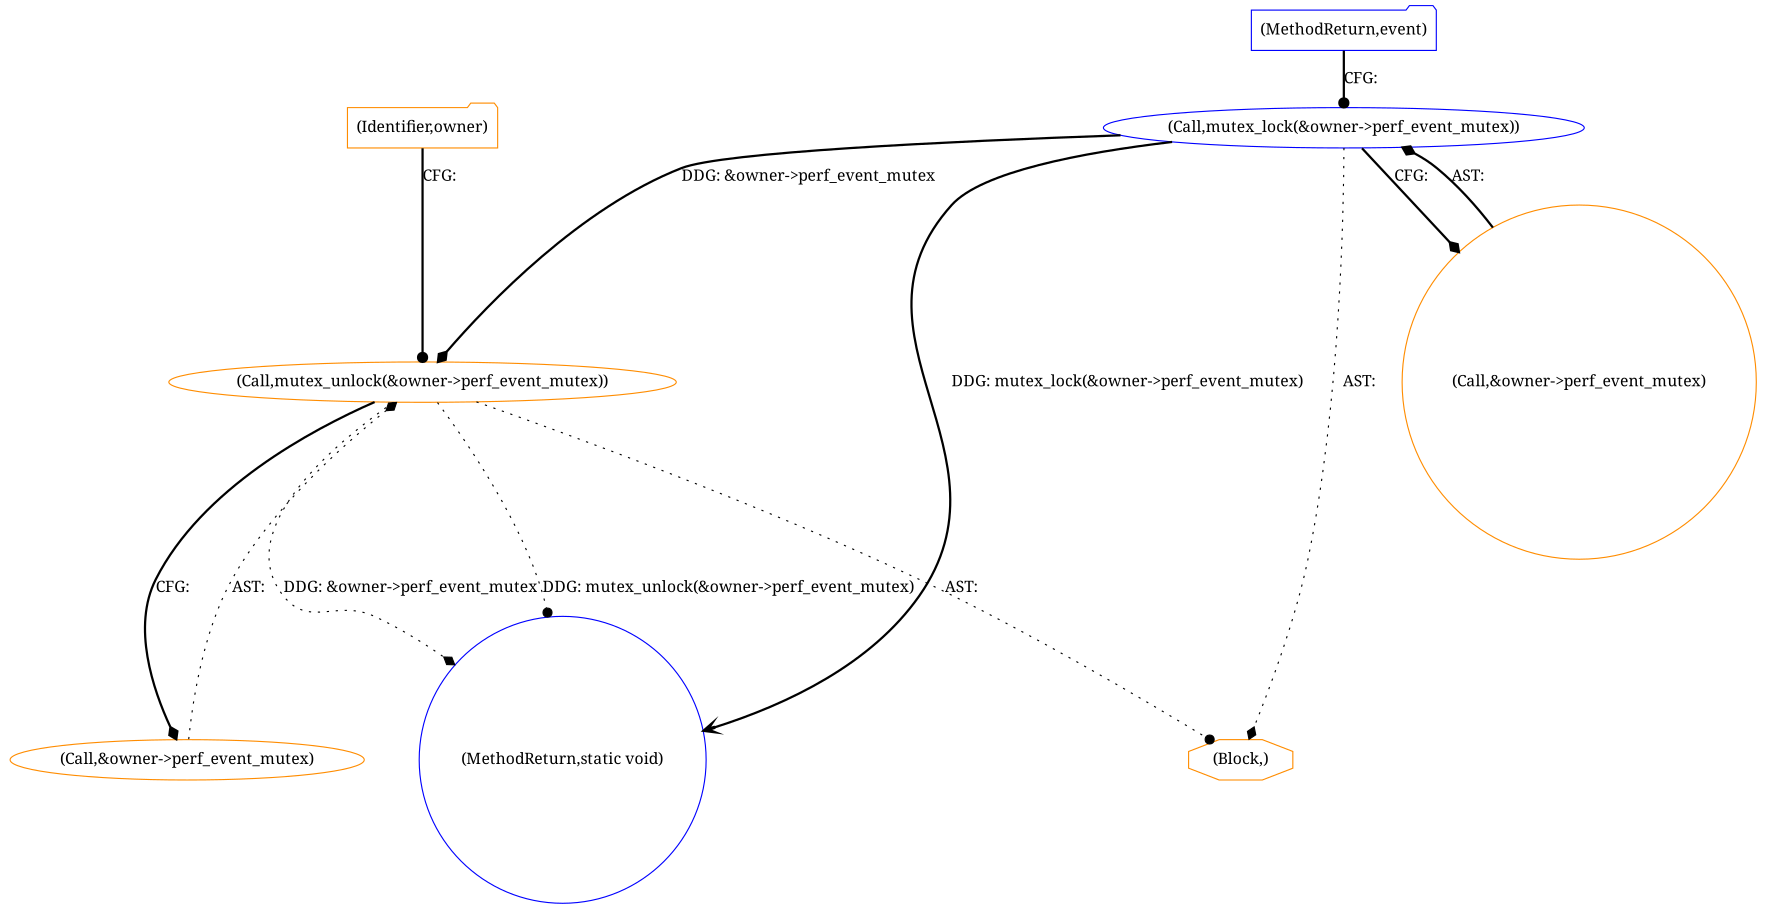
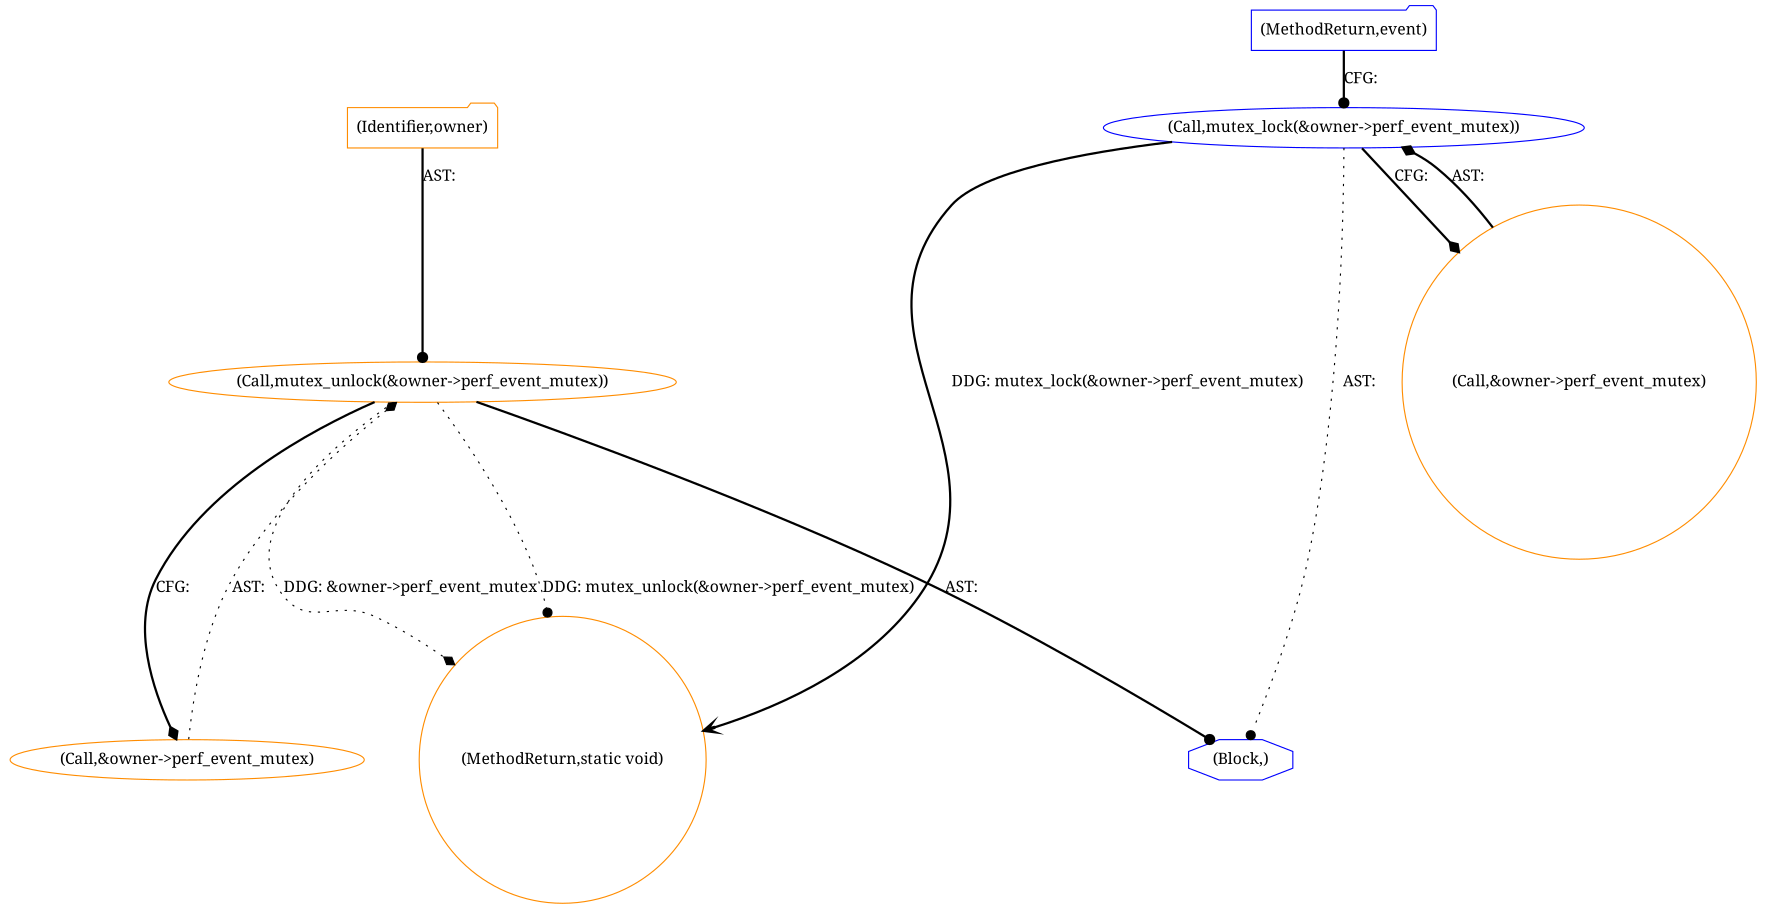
  digraph {
    fontname="Noto Serif"
    node [color=darkorange fontname="Noto Serif" shape=ellipse]
    edge [arrowhead=diamond fontname="Noto Serif" style=bold]
    n1 [label="(Call,mutex_unlock(&owner->perf_event_mutex))"]
    n2 [label="(Call,&owner->perf_event_mutex)"]
-   n3 [color=blue label="(MethodReturn,static void)" shape=circle]
-   n4 [label="(Block,)" shape=octagon]
+   n3 [label="(MethodReturn,static void)" shape=circle]
+   n4 [color=blue label="(Block,)" shape=octagon]
    n5 [color=blue label="(Call,mutex_lock(&owner->perf_event_mutex))"]
    n6 [label="(Call,&owner->perf_event_mutex)" shape=circle]
    n7 [color=blue label="(MethodReturn,event)" shape=folder]
    n8 [label="(Identifier,owner)" shape=folder]
    n1 -> n2 [label="CFG: "]
    n1 -> n3 [label="DDG: &owner->perf_event_mutex" style=dotted]
    n1 -> n3 [arrowhead=dot label="DDG: mutex_unlock(&owner->perf_event_mutex)" style=dotted]
-   n1 -> n4 [arrowhead=dot label="AST: " style=dotted]
+   n1 -> n4 [arrowhead=dot label="AST: "]
    n2 -> n1 [label="AST: " style=dotted]
-   n5 -> n1 [label="DDG: &owner->perf_event_mutex"]
    n5 -> n3 [arrowhead=vee label="DDG: mutex_lock(&owner->perf_event_mutex)"]
-   n5 -> n4 [label="AST: " style=dotted]
+   n5 -> n4 [arrowhead=dot label="AST: " style=dotted]
    n5 -> n6 [label="CFG: "]
    n6 -> n5 [label="AST: "]
    n7 -> n5 [arrowhead=dot label="CFG: "]
-   n8 -> n1 [arrowhead=dot label="CFG: "]
+   n8 -> n1 [arrowhead=dot label="AST: "]
  }
